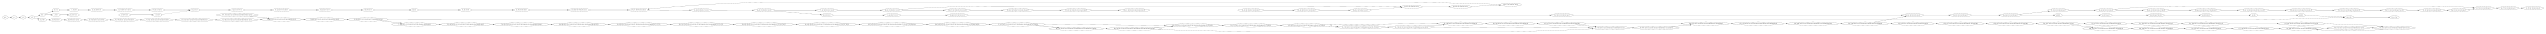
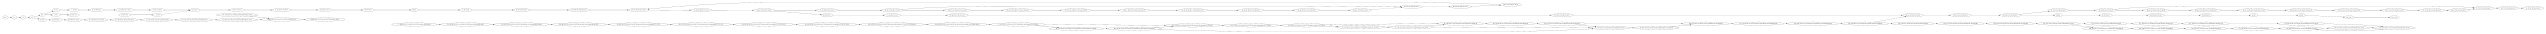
  digraph {
    fontname=Ubuntu
    rankdir=LR
    node [fontname=Ubuntu]
    edge [fontname=Ubuntu]
    n1 [label="0, 0: "]
    n2 [label="1, 1: "]
    n3 [label="2, 2: "]
    n4 [label="3, 3: "]
    n5 [label="4, 6: "]
    n6 [label="66, 179: "]
    n7 [label="5, 7: 0 1 "]
    n8 [label="10, 13: "]
    n9 [label="67, 93: 50 51 "]
    n10 [label="6, 8: 0 1 2 3 "]
    n11 [label="11, 15: 8 9 "]
    n12 [label="8, 10: 4 5 6 7 "]
    n13 [label="9, 12: 6 7 "]
    n14 [label="15, 20: 6 7 "]
    n15 [label="16, 21: 6 7 14 15 "]
    n16 [label="12, 16: 8 9 10 11 "]
    n17 [label="13, 17: 8 9 10 11 12 13 "]
    n18 [label="14, 18: 6 7 12 13 "]
    n19 [label="17, 22: 6 7 14 15 16 17 "]
    n20 [label="18, 23: 6 7 16 17 "]
    n21 [label="19, 24: 16 17 "]
    n22 [label="20, 25: "]
    n23 [label="21, 36: 18 19 "]
    n24 [label="22, 40: 18 19 20 21 "]
    n25 [label="23, 180: 18 19 20 21 22 23 "]
    n26 [label="24, 27: 18 19 20 21 22 23 "]
    n27 [label="25, 28: 18 19 20 21 22 23 "]
    n28 [label="26, 29: 18 19 20 21 22 23 "]
    n29 [label="27, 32: 18 19 20 21 22 23 "]
    n30 [label="40, 52: 20 21 "]
    n31 [label="28, 33: 18 19 20 21 22 23 "]
    n32 [label="41, 64: 20 21 32 33 "]
    n33 [label="29, 37: 18 19 20 21 22 23 24 25 "]
    n34 [label="37, 47: 18 19 20 21 22 23 "]
    n35 [label="30, 38: 18 19 20 21 22 23 24 25 26 27 "]
    n36 [label="38, 49: 18 19 20 21 22 23 "]
    n37 [label="31, 39: 18 19 20 21 22 23 26 27 28 29 "]
    n38 [label="32, 41: 18 19 20 21 22 23 28 29 30 31 "]
+   n39 [label="33, 42: 18 19 20 21 22 23 28 29 30 31 "]
    n40 [label="34, 43: 18 19 20 21 22 23 30 31 "]
    n41 [label="35, 44: 18 19 20 21 22 23 30 31 "]
    n42 [label="36, 45: 18 19 20 21 22 23 "]
    n43 [label="39, 51: 18 19 20 21 22 23 "]
    n44 [label="42, 68: 20 21 32 33 34 35 "]
    n45 [label="43, 183: 32 33 34 35 36 37 "]
    n46 [label="44, 54: 32 33 34 35 36 37 "]
    n47 [label="45, 55: 32 33 34 35 36 37 "]
    n48 [label="46, 56: 32 33 34 35 36 37 "]
    n49 [label="47, 59: 32 33 34 35 36 37 "]
    n50 [label="60, 80: "]
    n51 [label="48, 60: 32 33 34 35 36 37 "]
    n52 [label="61, 81: 46 47 "]
    n53 [label="49, 65: 32 33 34 35 36 37 38 39 "]
    n54 [label="57, 75: 32 33 34 35 36 37 "]
    n55 [label="50, 66: 32 33 34 35 36 37 38 39 40 41 "]
    n56 [label="58, 77: 32 33 34 35 36 37 "]
    n57 [label="51, 67: 32 33 34 35 36 37 40 41 42 43 "]
    n58 [label="52, 69: 32 33 34 35 36 37 42 43 44 45 "]
    n59 [label="53, 70: 32 33 34 35 36 37 42 43 44 45 "]
    n60 [label="54, 71: 32 33 34 35 36 37 44 45 "]
    n61 [label="55, 72: 32 33 34 35 36 37 44 45 "]
    n62 [label="56, 73: 32 33 34 35 36 37 "]
    n63 [label="59, 79: 32 33 34 35 36 37 "]
    n64 [label="62, 82: 46 47 48 49 "]
    n65 [label="63, 83: 48 49 "]
    n66 [label="64, 84: "]
    n67 [label="65, 85: "]
    n68 [label="120, 175: "]
    n69 [label="121, 176: "]
    n70 [label="68, 94: 50 51 52 53 "]
    n71 [label="69, 100: 50 51 52 53 54 55 "]
    n72 [label="70, 146: 50 51 52 53 54 55 56 57 "]
    n73 [label="71, 162: 50 51 52 53 54 55 56 57 58 59 "]
    n74 [label="72, 156: 50 51 52 53 54 55 56 57 58 59 60 61 "]
    n75 [label="73, 186: 50 51 52 53 54 55 56 57 58 59 60 61 62 63 "]
    n76 [label="74, 88: 50 51 52 53 54 55 56 57 58 59 60 61 62 63 "]
    n77 [label="75, 89: 50 51 52 53 54 55 56 57 58 59 60 61 62 63 "]
-   n78 [label="76, 90: 50 51 52 53 54 55 56 57 58 59 60 61 62 63 "]
    n79 [label="77, 189: 50 51 52 53 54 55 56 57 58 59 60 61 62 63 64 65 "]
    n80 [label="78, 190: 50 51 52 53 54 55 56 57 58 59 60 61 62 63 64 65 66 67 "]
    n81 [label="79, 192: 50 51 52 53 54 55 56 57 58 59 60 61 62 63 64 65 66 67 68 69 "]
    n82 [label="80, 98: 50 51 52 53 54 55 56 57 58 59 60 61 62 63 64 65 68 69 70 71 "]
    n83 [label="81, 99: 50 51 52 53 54 55 56 57 58 59 60 61 62 63 64 65 68 69 70 71 72 73 "]
    n84 [label="82, 191: 50 51 52 53 54 55 56 57 58 59 60 61 62 63 64 65 68 69 72 73 74 75 "]
    n85 [label="83, 193: 50 51 52 53 54 55 56 57 58 59 60 61 62 63 68 69 72 73 74 75 76 77 "]
    n86 [label="84, 104: 50 51 52 53 54 55 56 57 58 59 60 61 62 63 68 69 72 73 76 77 78 79 "]
    n87 [label="85, 105: 50 51 52 53 54 55 56 57 58 59 60 61 62 63 68 69 72 73 76 77 78 79 80 81 "]
    n88 [label="86, 106: 50 51 52 53 54 55 56 57 58 59 60 61 62 63 68 69 76 77 80 81 82 83 "]
    n89 [label="87, 112: 50 51 52 53 54 55 56 57 58 59 60 61 62 63 68 69 76 77 82 83 "]
    n90 [label="88, 119: 50 51 52 53 54 55 56 57 58 59 60 61 62 63 68 69 76 77 82 83 "]
    n91 [label="90, 122: 50 51 52 53 54 55 56 57 58 59 60 61 62 63 68 69 76 77 82 83 "]
    n92 [label="89, 120: 50 51 52 53 54 55 56 57 58 59 60 61 62 63 68 69 76 77 82 83 "]
    n93 [label="91, 127: 50 51 52 53 54 55 56 57 58 59 60 61 62 63 68 69 76 77 82 83 "]
    n94 [label="98, 143: 50 51 52 53 54 55 56 57 58 59 60 61 62 63 "]
    n95 [label="99, 144: 50 51 52 53 54 55 56 57 58 59 60 61 62 63 82 83 "]
    n96 [label="92, 128: 50 51 52 53 54 55 56 57 58 59 60 61 62 63 76 77 82 83 "]
    n97 [label="93, 135: 50 51 52 53 54 55 56 57 58 59 60 61 62 63 76 77 82 83 "]
    n98 [label="95, 138: 50 51 52 53 54 55 56 57 58 59 60 61 62 63 82 83 "]
    n99 [label="94, 136: 50 51 52 53 54 55 56 57 58 59 60 61 62 63 82 83 "]
    n100 [label="96, 140: 50 51 52 53 54 55 56 57 58 59 60 61 62 63 82 83 84 "]
    n101 [label="97, 141: 50 51 52 53 54 55 56 57 58 59 60 61 62 63 82 83 84 "]
    n102 [label="100, 145: 50 51 52 53 54 55 56 57 58 59 60 61 62 63 82 83 "]
    n103 [label="101, 147: 50 51 52 53 54 55 56 57 58 59 60 61 62 63 82 83 85 86 "]
    n104 [label="102, 148: 50 51 52 53 54 55 56 57 58 59 60 61 62 63 82 83 85 86 "]
    n105 [label="103, 149: 50 51 52 53 54 55 56 57 58 59 60 61 62 63 85 86 "]
    n106 [label="104, 150: 50 51 52 53 54 55 56 57 58 59 60 61 62 63 "]
    n107 [label="105, 151: 50 51 52 53 54 55 56 57 58 59 60 61 62 63 87 88 "]
    n108 [label="106, 152: 50 51 52 53 54 55 56 57 58 59 60 61 62 63 87 88 "]
    n109 [label="107, 153: 50 51 52 53 54 55 56 57 58 59 60 61 62 63 "]
    n110 [label="108, 157: 50 51 52 53 54 55 56 57 58 59 60 61 62 63 89 90 "]
    n111 [label="112, 161: 50 51 52 53 54 55 56 57 58 59 60 61 62 63 "]
    n112 [label="109, 158: 50 51 52 53 54 55 56 57 58 59 60 61 62 63 89 90 "]
    n113 [label="113, 163: 50 51 52 53 54 55 56 57 58 59 60 61 62 63 91 92 "]
    n114 [label="110, 159: 50 51 52 53 54 55 56 57 58 59 60 61 62 63 "]
    n115 [label="111, 160: 50 51 52 53 54 55 56 57 58 59 60 61 62 63 "]
    n116 [label="117, 168: 50 51 52 53 54 55 56 57 58 59 60 61 62 63 "]
    n117 [label="118, 170: 50 51 52 53 54 55 56 57 58 59 60 61 62 63 "]
    n118 [label="114, 164: 50 51 52 53 54 55 56 57 58 59 60 61 62 63 91 92 "]
    n119 [label="115, 165: 50 51 52 53 54 55 56 57 58 59 60 61 62 63 91 92 "]
    n120 [label="116, 166: 50 51 52 53 54 55 56 57 58 59 60 61 62 63 "]
    n121 [label="119, 172: 50 51 52 53 54 55 56 57 58 59 60 61 62 63 "]
    n1 -> n2
    n2 -> n3
    n3 -> n4
    n4 -> n5
    n4 -> n6
    n5 -> n7
    n5 -> n8
    n6 -> n9
    n7 -> n10
    n8 -> n11
    n9 -> n70
    n11 -> n16
    n12 -> n13
    n13 -> n14
    n14 -> n15
    n15 -> n19
    n16 -> n17
    n17 -> n18
    n18 -> n14
    n19 -> n20
    n20 -> n21
    n21 -> n22
    n22 -> n23
    n23 -> n24
    n24 -> n25
    n25 -> n26
    n26 -> n27
    n27 -> n28
    n28 -> n29
    n28 -> n30
    n29 -> n31
    n30 -> n32
    n31 -> n33
    n31 -> n34
    n32 -> n44
    n33 -> n35
    n34 -> n36
    n35 -> n37
    n36 -> n43
    n37 -> n38
+   n38 -> n39
+   n39 -> n40
    n40 -> n41
    n41 -> n42
    n42 -> n34
    n43 -> n26
    n44 -> n45
    n45 -> n46
    n46 -> n47
    n47 -> n48
    n48 -> n49
    n48 -> n50
    n49 -> n51
    n50 -> n52
    n51 -> n53
    n51 -> n54
    n52 -> n64
    n53 -> n55
    n54 -> n56
    n55 -> n57
    n56 -> n63
    n57 -> n58
    n58 -> n59
    n59 -> n60
    n60 -> n61
    n61 -> n62
    n62 -> n54
    n64 -> n65
    n65 -> n66
    n66 -> n67
    n67 -> n68
    n68 -> n69
    n70 -> n71
    n71 -> n72
    n72 -> n73
    n73 -> n74
    n74 -> n75
    n75 -> n76
    n76 -> n77
-   n77 -> n78
-   n78 -> n68
-   n78 -> n79
    n79 -> n80
    n80 -> n81
    n81 -> n82
    n82 -> n83
    n83 -> n84
    n84 -> n85
    n85 -> n86
    n86 -> n87
    n87 -> n88
    n88 -> n89
    n89 -> n90
    n89 -> n91
    n90 -> n92
    n91 -> n93
    n92 -> n91
    n92 -> n94
    n93 -> n96
    n94 -> n95
    n95 -> n102
    n96 -> n97
    n96 -> n98
    n97 -> n99
    n98 -> n100
    n99 -> n94
    n99 -> n98
    n100 -> n101
    n101 -> n94
    n101 -> n102
    n102 -> n103
    n103 -> n104
    n104 -> n105
    n105 -> n46
    n105 -> n106
    n106 -> n107
    n107 -> n108
    n108 -> n109
    n109 -> n110
    n109 -> n111
    n110 -> n112
    n111 -> n113
    n112 -> n114
    n113 -> n118
    n114 -> n115
    n115 -> n116
    n116 -> n117
    n117 -> n120
    n118 -> n119
    n119 -> n120
    n120 -> n116
    n121 -> n76
  }
